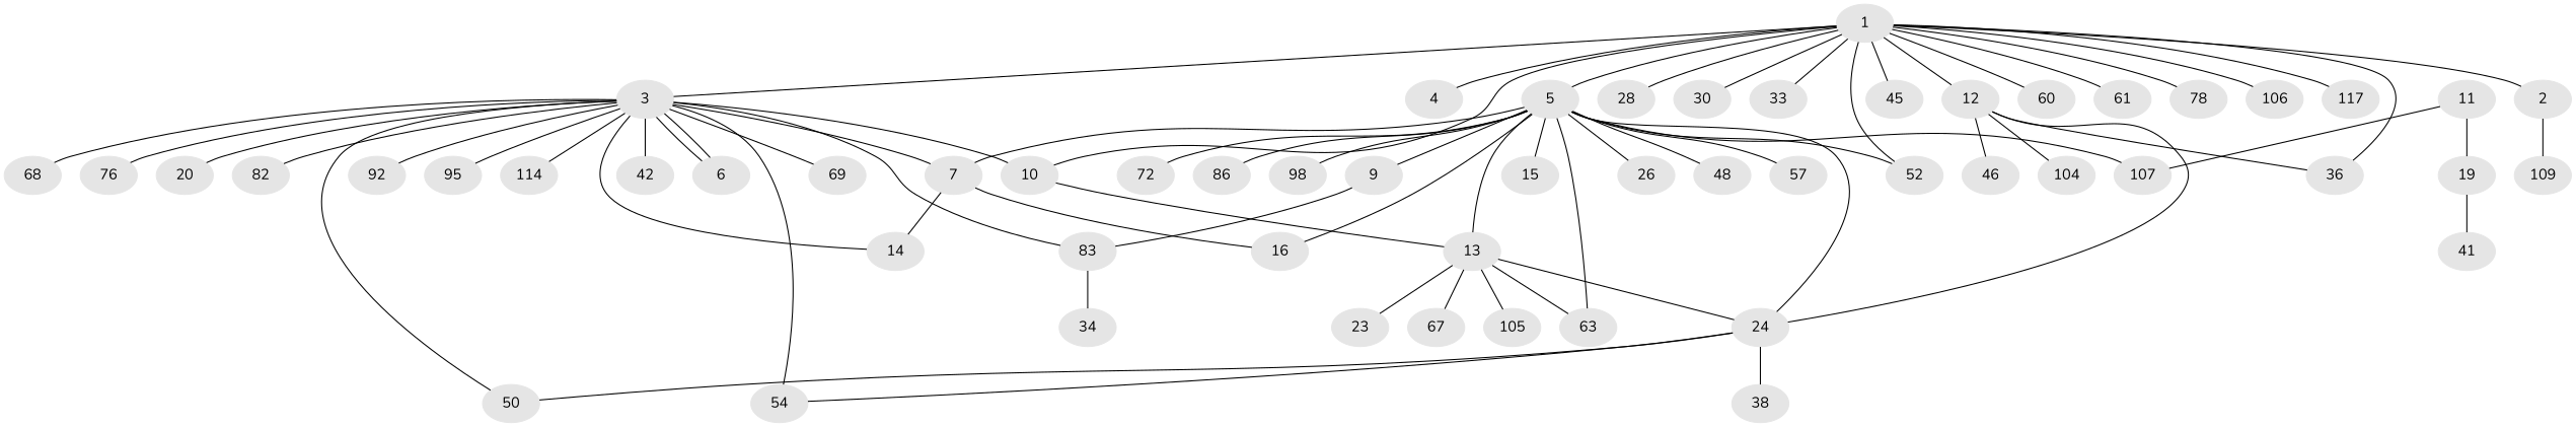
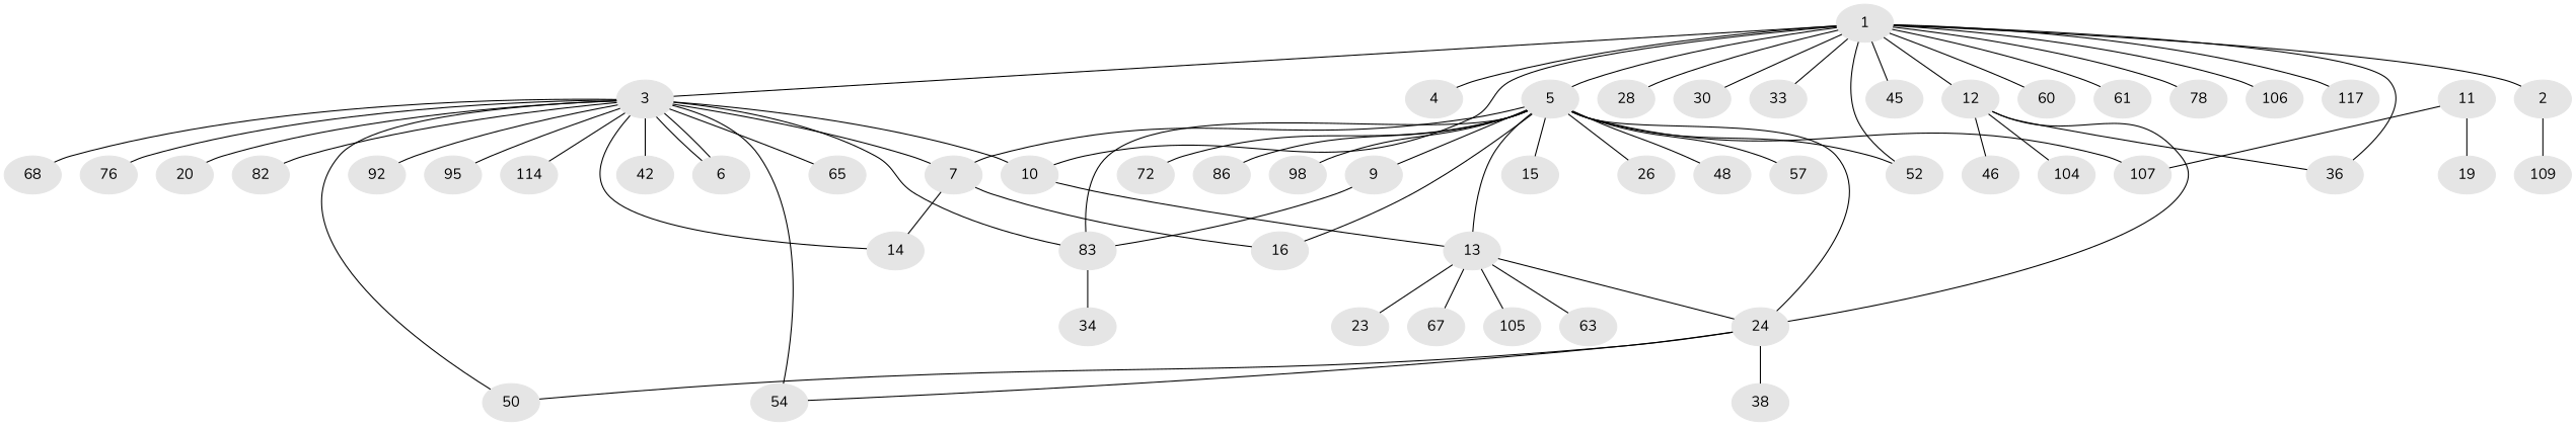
  graph {
    fontname=Nunito
    node [color=gray90 fontname=Nunito style=filled]
    edge [fontname=Nunito]
    1
    2
    3 [super="+17+8+35+31"]
    4
    5
    12 [super="+53"]
    28
    30
    33
    36 [super="+89+91+75+40"]
    45
    n12 [label=52 super="+64"]
    60
    61
    78
    106
    117
    10 [super="+47"]
    109
    6
    7 [super="+22+103"]
    14
    42 [super="+56+59"]
    50
    54 [super="+101"]
-   65 [label=69]
+   65
    68
    76
    n29 [label=20 super="+88"]
    82
    83 [super="+113"]
    n32 [label=92]
    95
    114
    9 [super="+27"]
    13
    15
    16 [super="+21"]
    24 [super="+62+25+32"]
    26
    48 [super="+94"]
    57
    72
    86
    98
    107 [super="+115"]
    11 [super="+20+18"]
    19 [super="+51"]
    46
    104
    34
    23
    63
    67
    105
    38
-   41
    1 -- 2
    1 -- 3
    1 -- 4
    1 -- 5
    1 -- 12
    1 -- 28
    1 -- 30
    1 -- 33
    1 -- 36
    1 -- 45
    1 -- n12
    1 -- 60
    1 -- 61
    1 -- 78
    1 -- 106
    1 -- 117
    1 -- 10 [weight=2]
    2 -- 109
    3 -- 10
    3 -- 6
    3 -- 6
    3 -- 7
    3 -- 14
    3 -- 42 [weight=2]
    3 -- 50
    3 -- 54 [weight=2]
    3 -- 65
    3 -- 68
    3 -- 76
    3 -- n29
    3 -- 82
    3 -- 83
    3 -- n32
    3 -- 95
    3 -- 114
    5 -- n12 [weight=2]
    5 -- 7
-   5 -- 63
+   5 -- 83
    5 -- 9
    5 -- 13
    5 -- 15
    5 -- 16
    5 -- 24 [weight=2]
    5 -- 26
    5 -- 48
    5 -- 57
    5 -- 72
    5 -- 86
    5 -- 98
    5 -- 107
    12 -- 36
    12 -- 24
    12 -- 46
    12 -- 104
    10 -- 13
    7 -- 14
    7 -- 16
    83 -- 34
    9 -- 83
    13 -- 24
    13 -- 23
    13 -- 63
    13 -- 67
    13 -- 105
    24 -- 50
    24 -- 54
    24 -- 38
    11 -- 107
    11 -- 19
-   19 -- 41
  }
